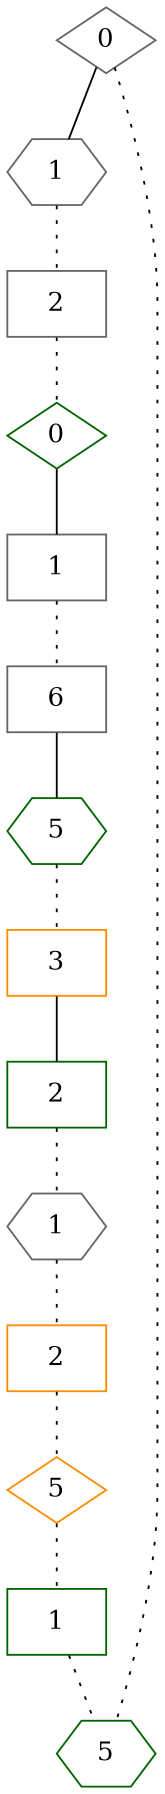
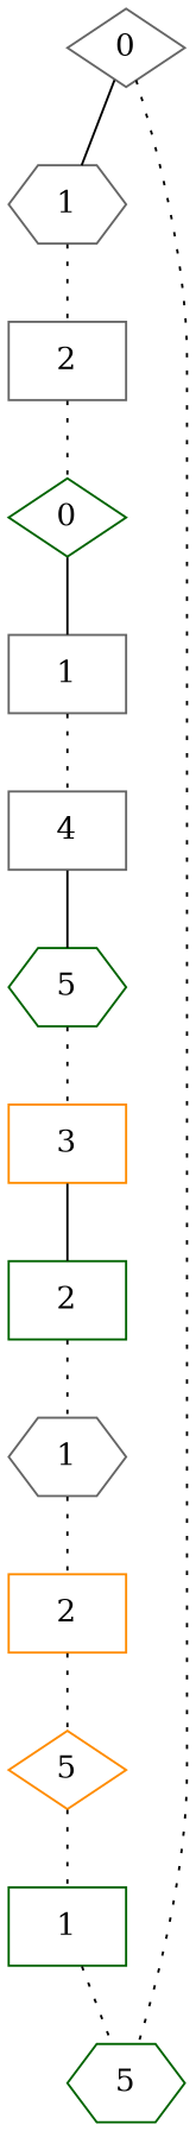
  graph {
    node [color=gray40 shape=box]
    edge [style=dotted]
    n1 [label=0 shape=diamond]
    n2 [label=1 shape=hexagon]
    n3 [label=5 color=darkgreen shape=hexagon]
    n4 [label=2]
    n5 [label=0 color=darkgreen shape=diamond]
    n6 [label=1]
-   n7 [label=6]
+   n7 [label=4]
    n8 [label=5 color=darkgreen shape=hexagon]
    n9 [label=3 color=darkorange]
    n10 [label=2 color=darkgreen]
    n11 [label=1 shape=hexagon]
    n12 [label=2 color=darkorange]
    n13 [label=5 color=darkorange shape=diamond]
    n14 [label=1 color=darkgreen]
    n1 -- n2 [style=""]
    n1 -- n3
    n2 -- n4
    n4 -- n5
    n5 -- n6 [style=""]
    n6 -- n7
    n7 -- n8 [style=""]
    n8 -- n9
    n9 -- n10 [style=""]
    n10 -- n11
    n11 -- n12
    n12 -- n13
    n13 -- n14
    n14 -- n3
  }
